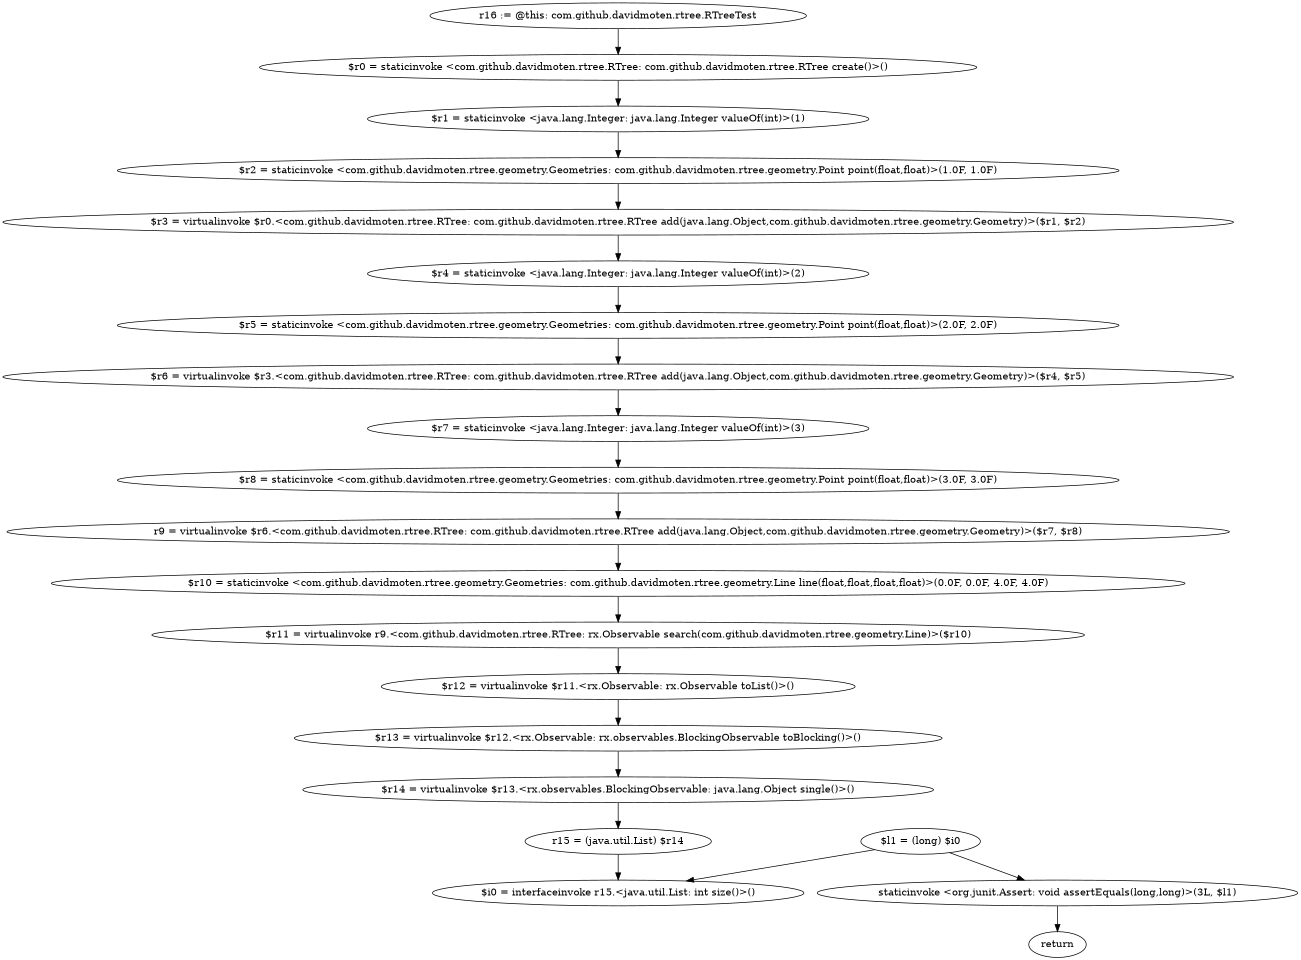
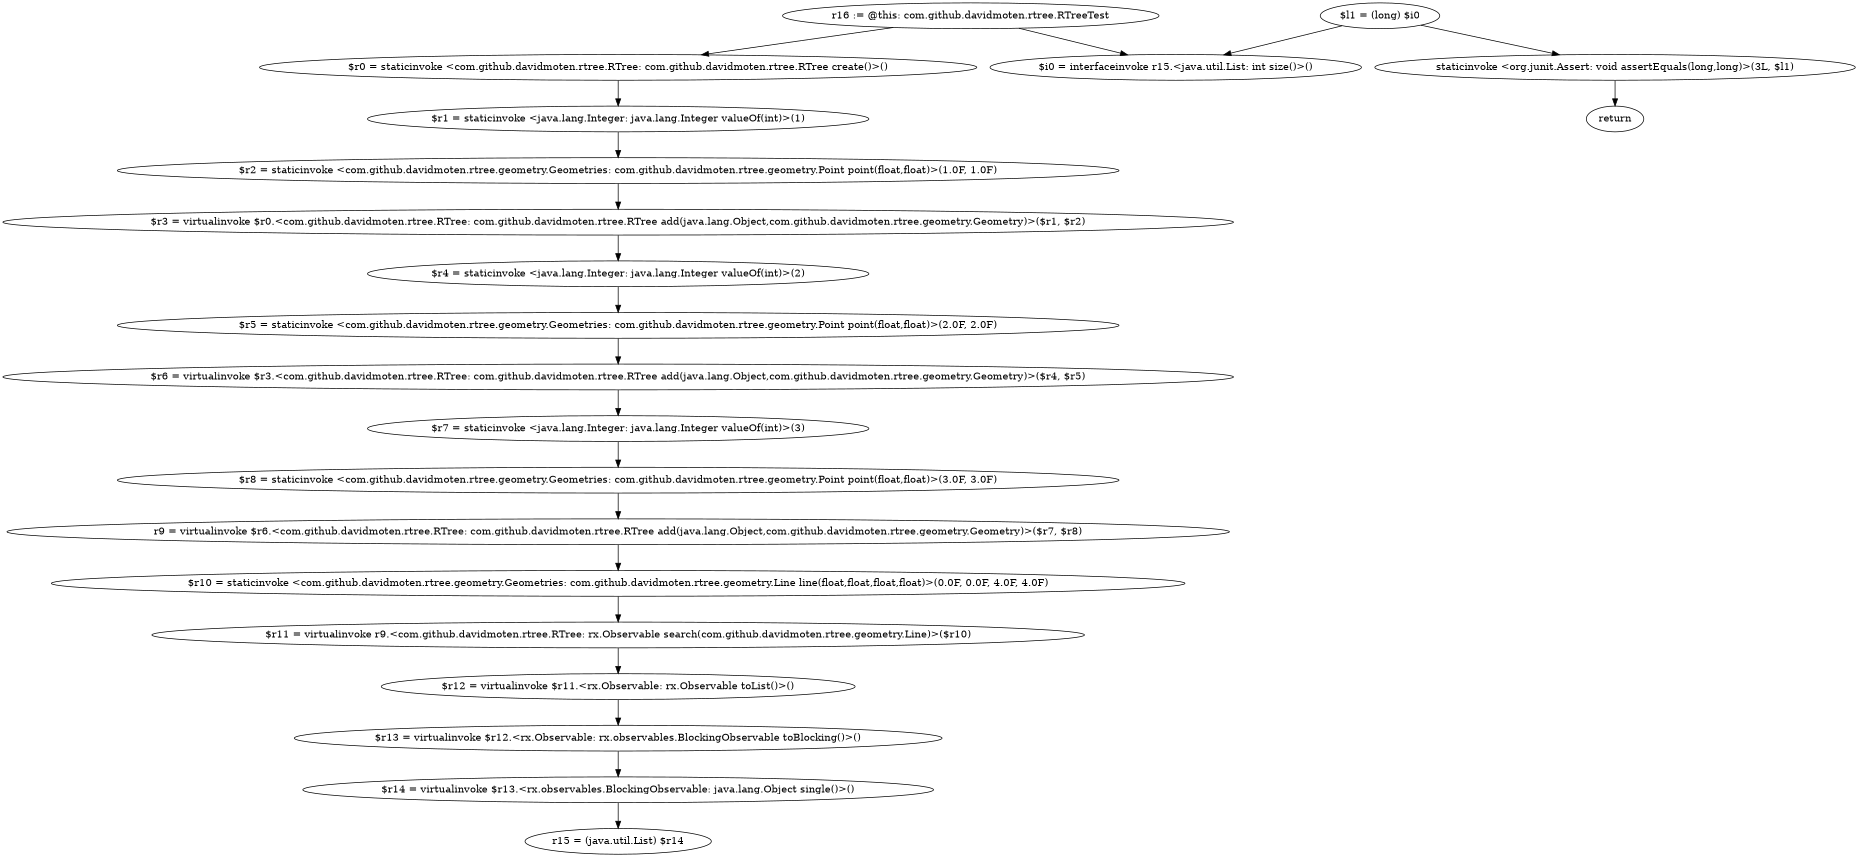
  digraph {
    "r16 := @this: com.github.davidmoten.rtree.RTreeTest"
    "$r0 = staticinvoke <com.github.davidmoten.rtree.RTree: com.github.davidmoten.rtree.RTree create()>()"
    "$r1 = staticinvoke <java.lang.Integer: java.lang.Integer valueOf(int)>(1)"
    "$r2 = staticinvoke <com.github.davidmoten.rtree.geometry.Geometries: com.github.davidmoten.rtree.geometry.Point point(float,float)>(1.0F, 1.0F)"
    "$r3 = virtualinvoke $r0.<com.github.davidmoten.rtree.RTree: com.github.davidmoten.rtree.RTree add(java.lang.Object,com.github.davidmoten.rtree.geometry.Geometry)>($r1, $r2)"
    "$r4 = staticinvoke <java.lang.Integer: java.lang.Integer valueOf(int)>(2)"
    "$r5 = staticinvoke <com.github.davidmoten.rtree.geometry.Geometries: com.github.davidmoten.rtree.geometry.Point point(float,float)>(2.0F, 2.0F)"
    "$r6 = virtualinvoke $r3.<com.github.davidmoten.rtree.RTree: com.github.davidmoten.rtree.RTree add(java.lang.Object,com.github.davidmoten.rtree.geometry.Geometry)>($r4, $r5)"
    "$r7 = staticinvoke <java.lang.Integer: java.lang.Integer valueOf(int)>(3)"
    "$r8 = staticinvoke <com.github.davidmoten.rtree.geometry.Geometries: com.github.davidmoten.rtree.geometry.Point point(float,float)>(3.0F, 3.0F)"
    "r9 = virtualinvoke $r6.<com.github.davidmoten.rtree.RTree: com.github.davidmoten.rtree.RTree add(java.lang.Object,com.github.davidmoten.rtree.geometry.Geometry)>($r7, $r8)"
    "$r10 = staticinvoke <com.github.davidmoten.rtree.geometry.Geometries: com.github.davidmoten.rtree.geometry.Line line(float,float,float,float)>(0.0F, 0.0F, 4.0F, 4.0F)"
    "$r11 = virtualinvoke r9.<com.github.davidmoten.rtree.RTree: rx.Observable search(com.github.davidmoten.rtree.geometry.Line)>($r10)"
    "$r12 = virtualinvoke $r11.<rx.Observable: rx.Observable toList()>()"
    "$r13 = virtualinvoke $r12.<rx.Observable: rx.observables.BlockingObservable toBlocking()>()"
    "$r14 = virtualinvoke $r13.<rx.observables.BlockingObservable: java.lang.Object single()>()"
    "r15 = (java.util.List) $r14"
    "$i0 = interfaceinvoke r15.<java.util.List: int size()>()"
    "$l1 = (long) $i0"
    "staticinvoke <org.junit.Assert: void assertEquals(long,long)>(3L, $l1)"
    return
    "r16 := @this: com.github.davidmoten.rtree.RTreeTest" -> "$r0 = staticinvoke <com.github.davidmoten.rtree.RTree: com.github.davidmoten.rtree.RTree create()>()"
    "$r0 = staticinvoke <com.github.davidmoten.rtree.RTree: com.github.davidmoten.rtree.RTree create()>()" -> "$r1 = staticinvoke <java.lang.Integer: java.lang.Integer valueOf(int)>(1)"
    "$r1 = staticinvoke <java.lang.Integer: java.lang.Integer valueOf(int)>(1)" -> "$r2 = staticinvoke <com.github.davidmoten.rtree.geometry.Geometries: com.github.davidmoten.rtree.geometry.Point point(float,float)>(1.0F, 1.0F)"
    "$r2 = staticinvoke <com.github.davidmoten.rtree.geometry.Geometries: com.github.davidmoten.rtree.geometry.Point point(float,float)>(1.0F, 1.0F)" -> "$r3 = virtualinvoke $r0.<com.github.davidmoten.rtree.RTree: com.github.davidmoten.rtree.RTree add(java.lang.Object,com.github.davidmoten.rtree.geometry.Geometry)>($r1, $r2)"
    "$r3 = virtualinvoke $r0.<com.github.davidmoten.rtree.RTree: com.github.davidmoten.rtree.RTree add(java.lang.Object,com.github.davidmoten.rtree.geometry.Geometry)>($r1, $r2)" -> "$r4 = staticinvoke <java.lang.Integer: java.lang.Integer valueOf(int)>(2)"
    "$r4 = staticinvoke <java.lang.Integer: java.lang.Integer valueOf(int)>(2)" -> "$r5 = staticinvoke <com.github.davidmoten.rtree.geometry.Geometries: com.github.davidmoten.rtree.geometry.Point point(float,float)>(2.0F, 2.0F)"
    "$r5 = staticinvoke <com.github.davidmoten.rtree.geometry.Geometries: com.github.davidmoten.rtree.geometry.Point point(float,float)>(2.0F, 2.0F)" -> "$r6 = virtualinvoke $r3.<com.github.davidmoten.rtree.RTree: com.github.davidmoten.rtree.RTree add(java.lang.Object,com.github.davidmoten.rtree.geometry.Geometry)>($r4, $r5)"
    "$r6 = virtualinvoke $r3.<com.github.davidmoten.rtree.RTree: com.github.davidmoten.rtree.RTree add(java.lang.Object,com.github.davidmoten.rtree.geometry.Geometry)>($r4, $r5)" -> "$r7 = staticinvoke <java.lang.Integer: java.lang.Integer valueOf(int)>(3)"
    "$r7 = staticinvoke <java.lang.Integer: java.lang.Integer valueOf(int)>(3)" -> "$r8 = staticinvoke <com.github.davidmoten.rtree.geometry.Geometries: com.github.davidmoten.rtree.geometry.Point point(float,float)>(3.0F, 3.0F)"
    "$r8 = staticinvoke <com.github.davidmoten.rtree.geometry.Geometries: com.github.davidmoten.rtree.geometry.Point point(float,float)>(3.0F, 3.0F)" -> "r9 = virtualinvoke $r6.<com.github.davidmoten.rtree.RTree: com.github.davidmoten.rtree.RTree add(java.lang.Object,com.github.davidmoten.rtree.geometry.Geometry)>($r7, $r8)"
    "r9 = virtualinvoke $r6.<com.github.davidmoten.rtree.RTree: com.github.davidmoten.rtree.RTree add(java.lang.Object,com.github.davidmoten.rtree.geometry.Geometry)>($r7, $r8)" -> "$r10 = staticinvoke <com.github.davidmoten.rtree.geometry.Geometries: com.github.davidmoten.rtree.geometry.Line line(float,float,float,float)>(0.0F, 0.0F, 4.0F, 4.0F)"
    "$r10 = staticinvoke <com.github.davidmoten.rtree.geometry.Geometries: com.github.davidmoten.rtree.geometry.Line line(float,float,float,float)>(0.0F, 0.0F, 4.0F, 4.0F)" -> "$r11 = virtualinvoke r9.<com.github.davidmoten.rtree.RTree: rx.Observable search(com.github.davidmoten.rtree.geometry.Line)>($r10)"
    "$r11 = virtualinvoke r9.<com.github.davidmoten.rtree.RTree: rx.Observable search(com.github.davidmoten.rtree.geometry.Line)>($r10)" -> "$r12 = virtualinvoke $r11.<rx.Observable: rx.Observable toList()>()"
    "$r12 = virtualinvoke $r11.<rx.Observable: rx.Observable toList()>()" -> "$r13 = virtualinvoke $r12.<rx.Observable: rx.observables.BlockingObservable toBlocking()>()"
    "$r13 = virtualinvoke $r12.<rx.Observable: rx.observables.BlockingObservable toBlocking()>()" -> "$r14 = virtualinvoke $r13.<rx.observables.BlockingObservable: java.lang.Object single()>()"
    "$r14 = virtualinvoke $r13.<rx.observables.BlockingObservable: java.lang.Object single()>()" -> "r15 = (java.util.List) $r14"
-   "r15 = (java.util.List) $r14" -> "$i0 = interfaceinvoke r15.<java.util.List: int size()>()"
+   "r16 := @this: com.github.davidmoten.rtree.RTreeTest" -> "$i0 = interfaceinvoke r15.<java.util.List: int size()>()"
    "$l1 = (long) $i0" -> "$i0 = interfaceinvoke r15.<java.util.List: int size()>()"
    "$l1 = (long) $i0" -> "staticinvoke <org.junit.Assert: void assertEquals(long,long)>(3L, $l1)"
    "staticinvoke <org.junit.Assert: void assertEquals(long,long)>(3L, $l1)" -> return
  }
